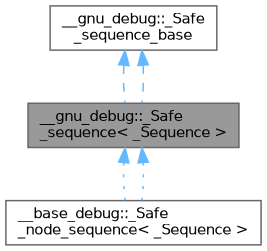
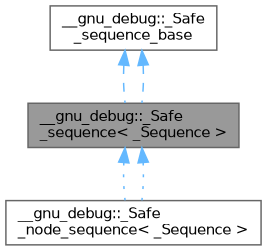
  digraph {
    node [color=gray40 fillcolor=white fontname=Helvetica fontsize=10 shape=box style=filled]
    edge [color=steelblue1 dir=back fontname=Helvetica fontsize=10 labelfontname=Helvetica labelfontsize=10 style=dotted]
    n1 [fillcolor=grey60 fontcolor=black height=0.2 label="__gnu_debug::_Safe\l_sequence\< _Sequence \>" width=0.4]
-   n2 [height=0.2 label="__base_debug::_Safe\l_node_sequence\< _Sequence \>" width=0.4]
+   n2 [height=0.2 label="__gnu_debug::_Safe\l_node_sequence\< _Sequence \>" width=0.4]
    n3 [height=0.2 label="__gnu_debug::_Safe\l_sequence_base" width=0.4]
    n1 -> n2
    n1 -> n2
    n3 -> n1 [style=dashed]
    n3 -> n1 [style=dashed]
  }
